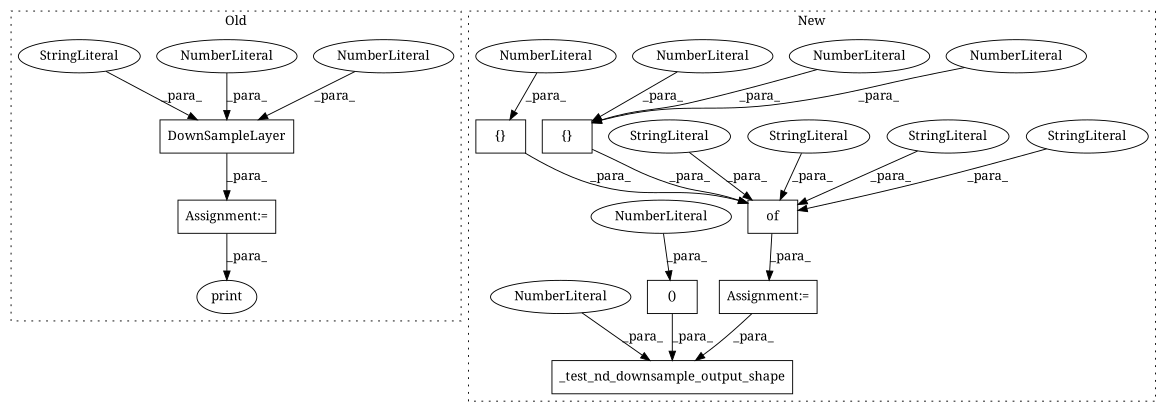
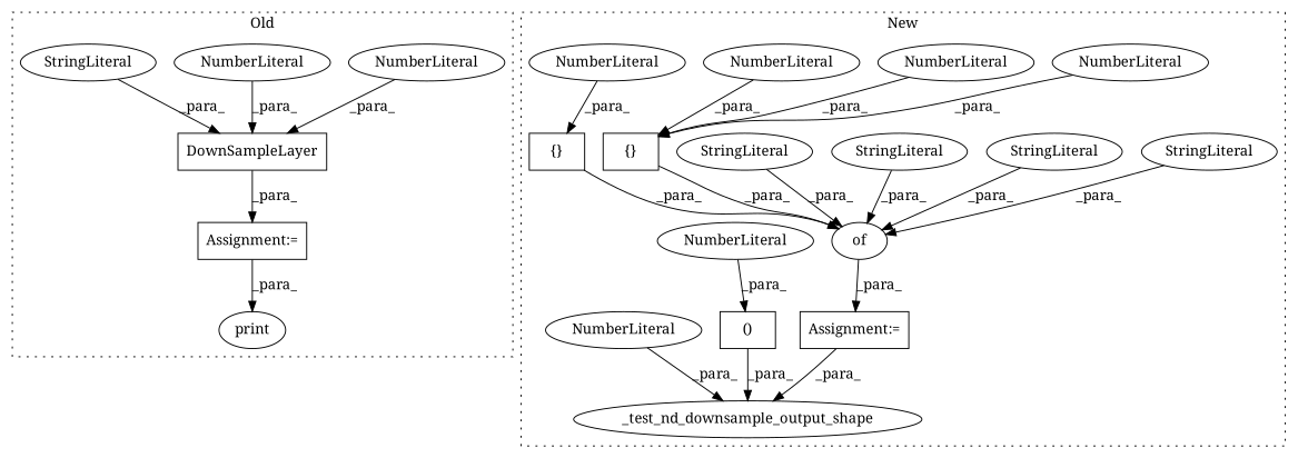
  digraph {
    fontname="Noto Serif"
    node [a=34 fontname="Noto Serif" l=1 shape=ellipse]
    edge [fontname="Noto Serif"]
    n1 [a=32 l="16,1" label=DownSampleLayer s="1523,1548" shape=box]
    n2 [a=32 l="6,1" label=print s="1601,1624"]
    n3 [label=NumberLiteral s=1547]
    n4 [label=NumberLiteral s=1545]
    n5 [a=7 label="Assignment:=" s=1522 shape=box]
    n6 [a=45 l=5 label=StringLiteral s=1539]
-   n7 [a=32 l="3,1" label=of s="1769,1841" shape=box]
+   n7 [a=32 l="3,1" label=of s="1769,1841"]
    n8 [a=45 l=8 label=StringLiteral s=1816]
    n9 [a=45 l=13 label=StringLiteral s=1785]
    n10 [a=45 l=6 label=StringLiteral s=1772]
    n11 [a=4 l="1,1" label="{}" s="1834,1840" shape=box]
    n12 [label=NumberLiteral s=1837]
    n13 [label=NumberLiteral s=1835]
    n14 [a=7 label="Assignment:=" s=1764 shape=box]
    n15 [a=45 l=5 label=StringLiteral s=1779]
    n16 [a=4 l="1,1" label="{}" s="1808,1814" shape=box]
    n17 [label=NumberLiteral s=1839]
    n18 [label=NumberLiteral s=1811]
-   n19 [a=32 l="33,2" label=_test_nd_downsample_output_shape s="1853,1963" shape=box]
+   n19 [a=32 l="33,2" label=_test_nd_downsample_output_shape s="1853,1963"]
    n20 [a=106 l=58 label="()" s=1905 shape=box]
    n21 [label=NumberLiteral s=1933]
    n22 [label=NumberLiteral s=1886]
    subgraph cluster_1 {
      label=Old
      style=dotted
      n1
      n2
      n3
      n4
      n5
      n6
    }
    subgraph cluster_2 {
      label=New
      style=dotted
      n7
      n8
      n9
      n10
      n11
      n12
      n13
      n14
      n15
      n16
      n17
      n18
      n19
      n20
      n21
      n22
    }
    n1 -> n5 [label=_para_]
    n3 -> n1 [label=_para_]
    n4 -> n1 [label=_para_]
    n5 -> n2 [label=_para_]
    n6 -> n1 [label=_para_]
    n7 -> n14 [label=_para_]
    n8 -> n7 [label=_para_]
    n9 -> n7 [label=_para_]
    n10 -> n7 [label=_para_]
    n11 -> n7 [label=_para_]
    n12 -> n11 [label=_para_]
    n13 -> n11 [label=_para_]
    n14 -> n19 [label=_para_]
    n15 -> n7 [label=_para_]
    n16 -> n7 [label=_para_]
    n17 -> n11 [label=_para_]
    n18 -> n16 [label=_para_]
    n20 -> n19 [label=_para_]
    n21 -> n20 [label=_para_]
    n22 -> n19 [label=_para_]
  }
